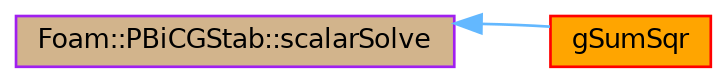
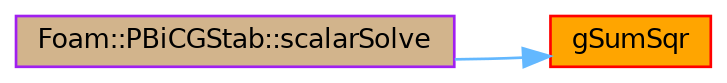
  digraph {
    rankdir=RL
    node [fontname=Helvetica fontsize=10 shape=box style=filled]
    n1 [color=red fillcolor=orange fontcolor=black height=0.2 label=gSumSqr width=0.4]
    n2 [color=purple fillcolor=tan height=0.2 label="Foam::PBiCGStab::scalarSolve" width=0.4]
-   n2 -> n1 [color=steelblue1 dir=back fontname=Helvetica fontsize=10 labelfontname=Helvetica labelfontsize=10 style=solid]
+   n1 -> n2 [color=steelblue1 dir=back fontname=Helvetica fontsize=10 labelfontname=Helvetica labelfontsize=10 style=solid]
  }
